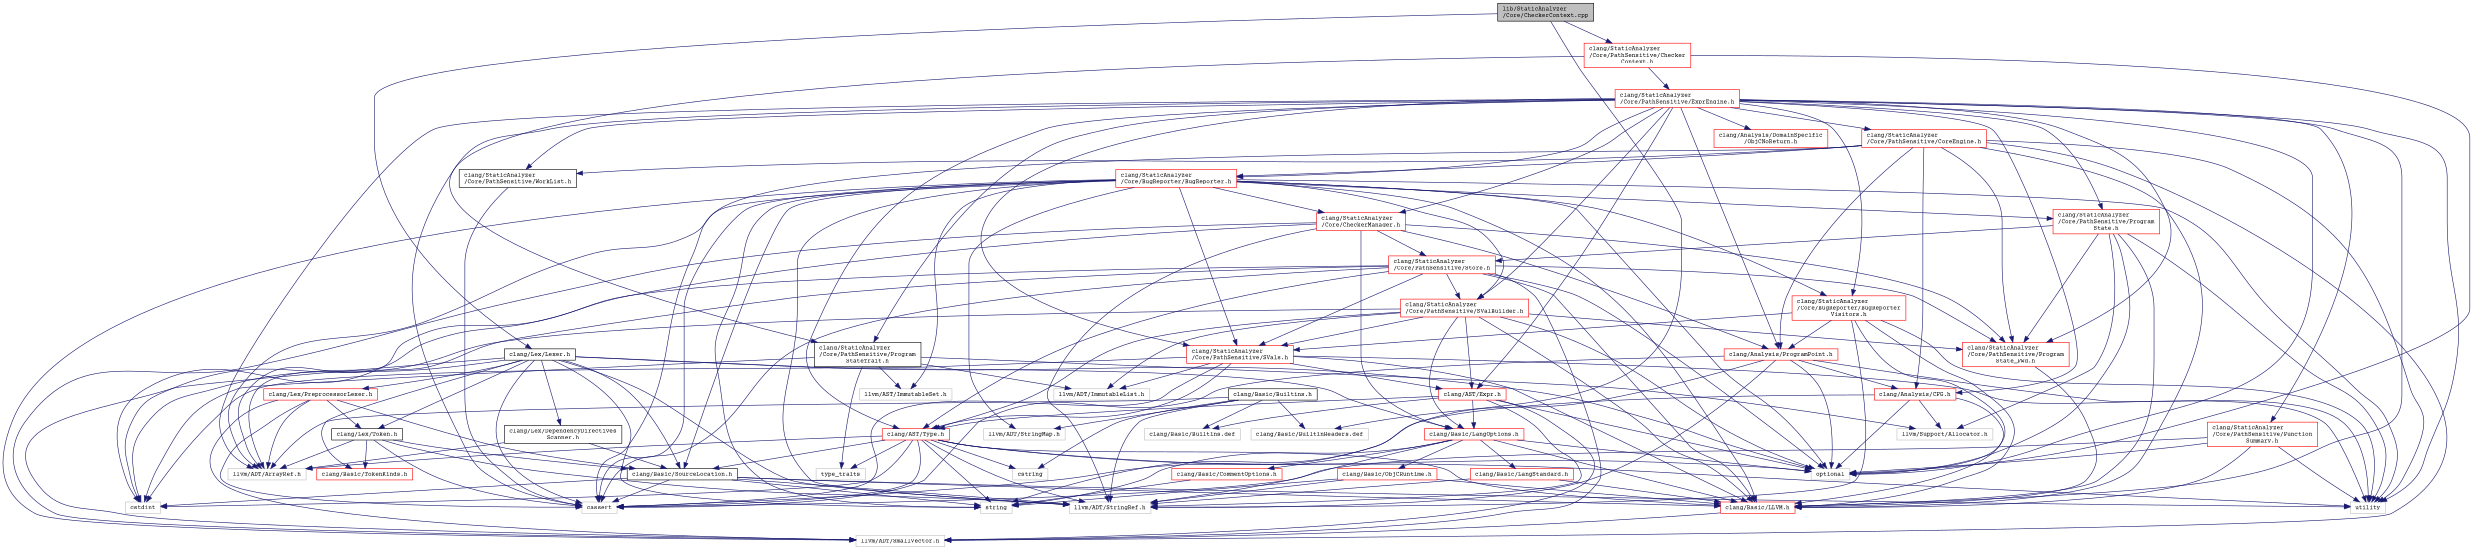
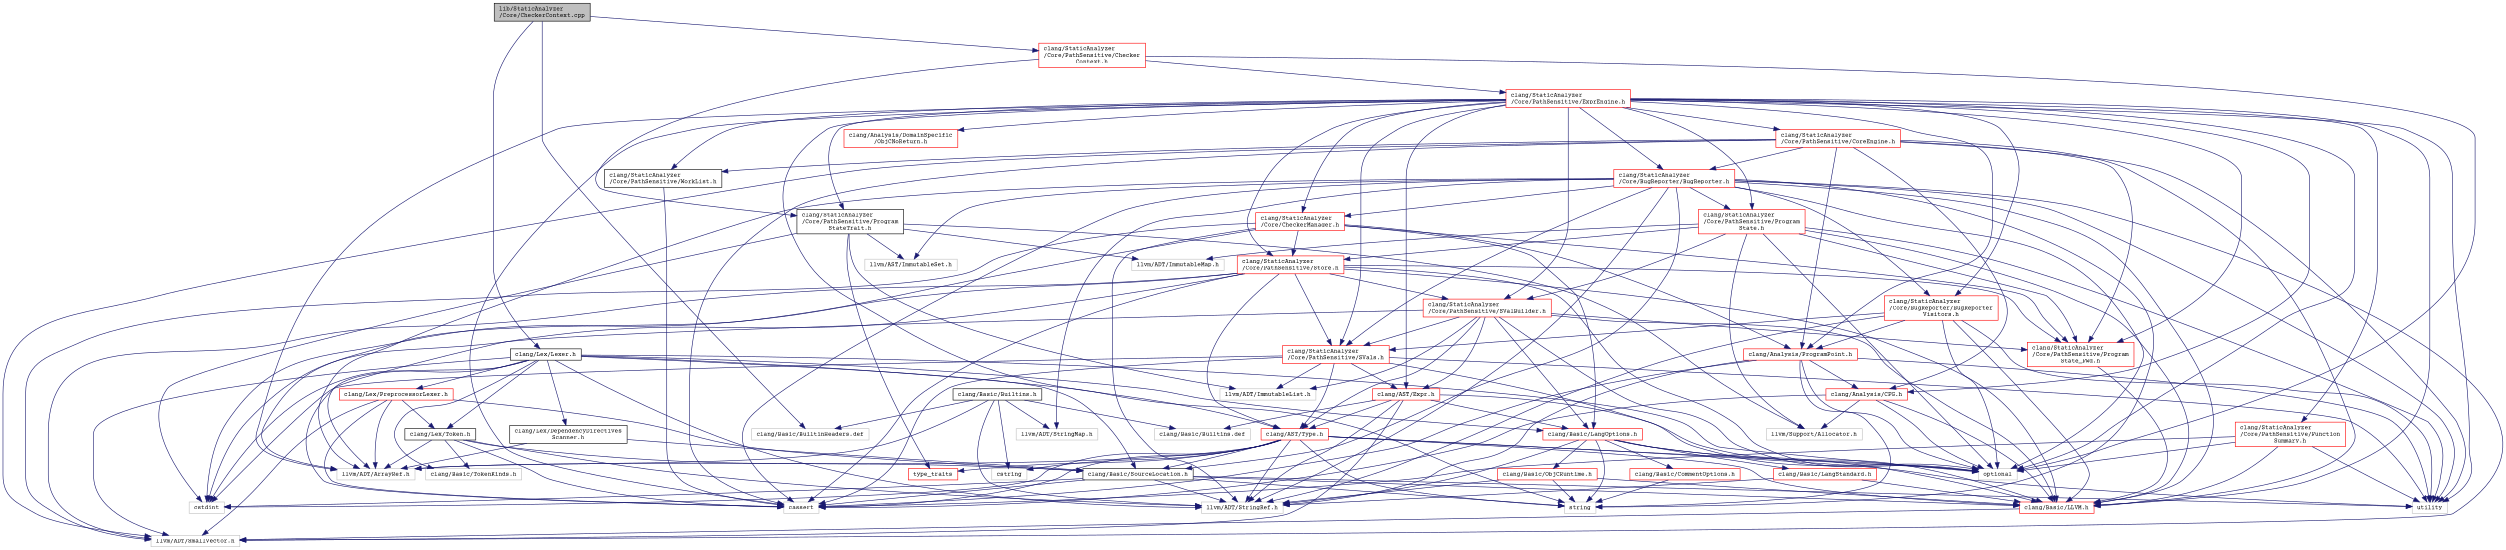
  digraph {
    fontname="Courier Prime"
    node [color=red fontname="Courier Prime" fontsize=10 shape=record]
    edge [color=midnightblue fontname="Courier Prime" fontsize=10 labelfontname=Helvetica labelfontsize=10 style=solid]
    n1 [color=black fillcolor=grey75 fontcolor=black height=0.2 label="lib/StaticAnalyzer\l/Core/CheckerContext.cpp" style=filled width=0.4]
    n2 [height=0.2 label="clang/StaticAnalyzer\l/Core/PathSensitive/Checker\lContext.h" width=0.4]
    n3 [color=black height=0.2 label="clang/Lex/Lexer.h" width=0.4]
    n4 [color=grey75 height=0.2 label="clang/Basic/BuiltinHeaders.def" width=0.4]
    n5 [height=0.2 label="clang/StaticAnalyzer\l/Core/PathSensitive/ExprEngine.h" width=0.4]
    n6 [color=grey75 height=0.2 label=optional width=0.4]
    n7 [color=black height=0.2 label="clang/StaticAnalyzer\l/Core/PathSensitive/Program\lStateTrait.h" width=0.4]
    n8 [color=black height=0.2 label="clang/Basic/Builtins.h" width=0.4]
    n9 [color=grey75 height=0.2 label="llvm/ADT/ArrayRef.h" width=0.4]
    n10 [color=grey75 height=0.2 label="llvm/ADT/StringRef.h" width=0.4]
    n11 [color=grey75 height=0.2 label="clang/Basic/Builtins.def" width=0.4]
    n12 [color=grey75 height=0.2 label=cstring width=0.4]
    n13 [color=grey75 height=0.2 label="llvm/ADT/StringMap.h" width=0.4]
    n14 [color=grey75 height=0.2 label=cassert width=0.4]
    n15 [color=grey75 height=0.2 label="llvm/ADT/SmallVector.h" width=0.4]
    n16 [height=0.2 label="clang/Basic/LangOptions.h" width=0.4]
    n17 [color=black height=0.2 label="clang/Basic/SourceLocation.h" width=0.4]
    n18 [color=grey75 height=0.2 label=cstdint width=0.4]
    n19 [color=grey75 height=0.2 label=string width=0.4]
-   n20 [height=0.2 label="clang/Basic/TokenKinds.h" width=0.4]
+   n20 [color=grey75 height=0.2 label="clang/Basic/TokenKinds.h" width=0.4]
    n21 [color=black height=0.2 label="clang/Lex/DependencyDirectives\lScanner.h" width=0.4]
    n22 [height=0.2 label="clang/Lex/PreprocessorLexer.h" width=0.4]
    n23 [color=black height=0.2 label="clang/Lex/Token.h" width=0.4]
    n24 [height=0.2 label="clang/AST/Expr.h" width=0.4]
    n25 [height=0.2 label="clang/AST/Type.h" width=0.4]
    n26 [height=0.2 label="clang/Basic/LLVM.h" width=0.4]
    n27 [color=grey75 height=0.2 label=utility width=0.4]
    n28 [height=0.2 label="clang/Analysis/CFG.h" width=0.4]
    n29 [height=0.2 label="clang/Analysis/DomainSpecific\l/ObjCNoReturn.h" width=0.4]
    n30 [height=0.2 label="clang/Analysis/ProgramPoint.h" width=0.4]
    n31 [height=0.2 label="clang/StaticAnalyzer\l/Core/CheckerManager.h" width=0.4]
    n32 [height=0.2 label="clang/StaticAnalyzer\l/Core/PathSensitive/Program\lState_Fwd.h" width=0.4]
    n33 [height=0.2 label="clang/StaticAnalyzer\l/Core/PathSensitive/Store.h" width=0.4]
    n34 [height=0.2 label="clang/StaticAnalyzer\l/Core/PathSensitive/SValBuilder.h" width=0.4]
    n35 [height=0.2 label="clang/StaticAnalyzer\l/Core/PathSensitive/SVals.h" width=0.4]
    n36 [height=0.2 label="clang/StaticAnalyzer\l/Core/BugReporter/BugReporter.h" width=0.4]
    n37 [height=0.2 label="clang/StaticAnalyzer\l/Core/BugReporter/BugReporter\lVisitors.h" width=0.4]
    n38 [height=0.2 label="clang/StaticAnalyzer\l/Core/PathSensitive/Program\lState.h" width=0.4]
    n39 [height=0.2 label="clang/StaticAnalyzer\l/Core/PathSensitive/CoreEngine.h" width=0.4]
    n40 [color=black height=0.2 label="clang/StaticAnalyzer\l/Core/PathSensitive/WorkList.h" width=0.4]
    n41 [height=0.2 label="clang/StaticAnalyzer\l/Core/PathSensitive/Function\lSummary.h" width=0.4]
-   n42 [color=grey75 height=0.2 label=type_traits width=0.4]
+   n42 [height=0.2 label=type_traits width=0.4]
    n43 [color=grey75 height=0.2 label="llvm/Support/Allocator.h" width=0.4]
    n44 [color=grey75 height=0.2 label="llvm/ADT/ImmutableList.h" width=0.4]
    n45 [color=grey75 height=0.2 label="llvm/AST/ImmutableSet.h" width=0.4]
+   n46 [color=grey75 height=0.2 label="llvm/ADT/ImmutableMap.h" width=0.4]
    n47 [height=0.2 label="clang/Basic/CommentOptions.h" width=0.4]
    n48 [height=0.2 label="clang/Basic/LangStandard.h" width=0.4]
    n49 [height=0.2 label="clang/Basic/ObjCRuntime.h" width=0.4]
    n1 -> n2
    n1 -> n3
    n1 -> n4
    n2 -> n5
    n2 -> n6
    n2 -> n7
    n3 -> n6
    n3 -> n10
    n3 -> n14
    n3 -> n15
    n3 -> n16
    n3 -> n17
    n3 -> n18
    n3 -> n19
    n3 -> n20
    n3 -> n21
    n3 -> n22
    n3 -> n23
    n5 -> n6
    n5 -> n7
    n5 -> n9
    n5 -> n14
    n5 -> n24
    n5 -> n25
    n5 -> n26
    n5 -> n27
    n5 -> n28
    n5 -> n29
    n5 -> n30
    n5 -> n31
    n5 -> n32
+   n5 -> n33
    n5 -> n34
    n5 -> n35
    n5 -> n36
    n5 -> n37
    n5 -> n38
    n5 -> n39
    n5 -> n40
    n5 -> n41
    n7 -> n18
    n7 -> n42
    n7 -> n43
    n7 -> n44
    n7 -> n45
+   n7 -> n46
    n8 -> n4
    n8 -> n9
    n8 -> n10
    n8 -> n11
    n8 -> n12
    n8 -> n13
    n16 -> n6
    n16 -> n10
    n16 -> n19
    n16 -> n26
    n16 -> n47
    n16 -> n48
    n16 -> n49
    n17 -> n10
    n17 -> n14
    n17 -> n18
    n17 -> n19
    n17 -> n26
    n17 -> n27
    n21 -> n9
    n21 -> n17
    n22 -> n9
    n22 -> n14
    n22 -> n15
    n22 -> n17
    n22 -> n23
    n23 -> n9
    n23 -> n10
    n23 -> n14
    n23 -> n17
    n23 -> n20
    n24 -> n6
    n24 -> n10
    n24 -> n11
    n24 -> n15
    n24 -> n16
    n24 -> n25
    n25 -> n6
    n25 -> n9
    n25 -> n10
    n25 -> n12
    n25 -> n14
    n25 -> n17
    n25 -> n18
    n25 -> n19
    n25 -> n26
    n25 -> n27
    n25 -> n42
    n26 -> n15
    n28 -> n6
    n28 -> n14
    n28 -> n26
    n28 -> n43
    n30 -> n6
    n30 -> n10
    n30 -> n14
    n30 -> n19
    n30 -> n27
    n30 -> n28
    n31 -> n9
    n31 -> n10
    n31 -> n15
    n31 -> n16
    n31 -> n30
    n31 -> n32
    n31 -> n33
    n32 -> n26
    n33 -> n6
    n33 -> n9
    n33 -> n14
    n33 -> n15
    n33 -> n18
    n33 -> n25
    n33 -> n26
    n33 -> n32
    n33 -> n34
    n33 -> n35
    n34 -> n6
    n34 -> n16
    n34 -> n18
    n34 -> n24
    n34 -> n25
    n34 -> n26
    n34 -> n32
    n34 -> n35
    n34 -> n44
    n35 -> n14
    n35 -> n18
    n35 -> n24
    n35 -> n25
    n35 -> n26
    n35 -> n27
    n35 -> n44
    n36 -> n6
    n36 -> n9
    n36 -> n10
    n36 -> n13
    n36 -> n14
    n36 -> n15
    n36 -> n17
    n36 -> n19
    n36 -> n26
    n36 -> n27
    n36 -> n31
    n36 -> n35
    n36 -> n37
    n36 -> n38
    n36 -> n45
    n37 -> n6
    n37 -> n10
    n37 -> n26
    n37 -> n27
    n37 -> n30
    n37 -> n35
    n38 -> n6
    n38 -> n26
    n38 -> n27
    n38 -> n32
    n38 -> n33
-   n36 -> n34
+   n38 -> n34
    n38 -> n43
+   n38 -> n46
    n39 -> n14
    n39 -> n15
    n39 -> n26
    n39 -> n27
    n39 -> n28
    n39 -> n30
    n39 -> n32
    n39 -> n36
    n39 -> n40
    n40 -> n14
    n41 -> n6
    n41 -> n14
    n41 -> n26
    n41 -> n27
    n47 -> n19
    n48 -> n10
    n48 -> n26
    n49 -> n10
    n49 -> n19
    n49 -> n26
  }
